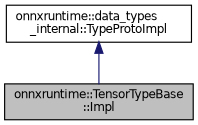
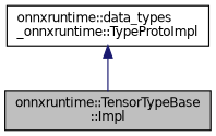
  digraph {
    node [color=black fontname=Helvetica fontsize=10 shape=record style=filled]
    n1 [fillcolor=grey75 fontcolor=black height=0.2 label="onnxruntime::TensorTypeBase\l::Impl" width=0.4]
-   n2 [fillcolor=white height=0.2 label="onnxruntime::data_types\l_internal::TypeProtoImpl" width=0.4]
+   n2 [fillcolor=white height=0.2 label="onnxruntime::data_types\l_onnxruntime::TypeProtoImpl" width=0.4]
    n2 -> n1 [color=midnightblue dir=back fontname=Helvetica fontsize=10 labelfontname=Helvetica labelfontsize=10 style=solid]
  }
